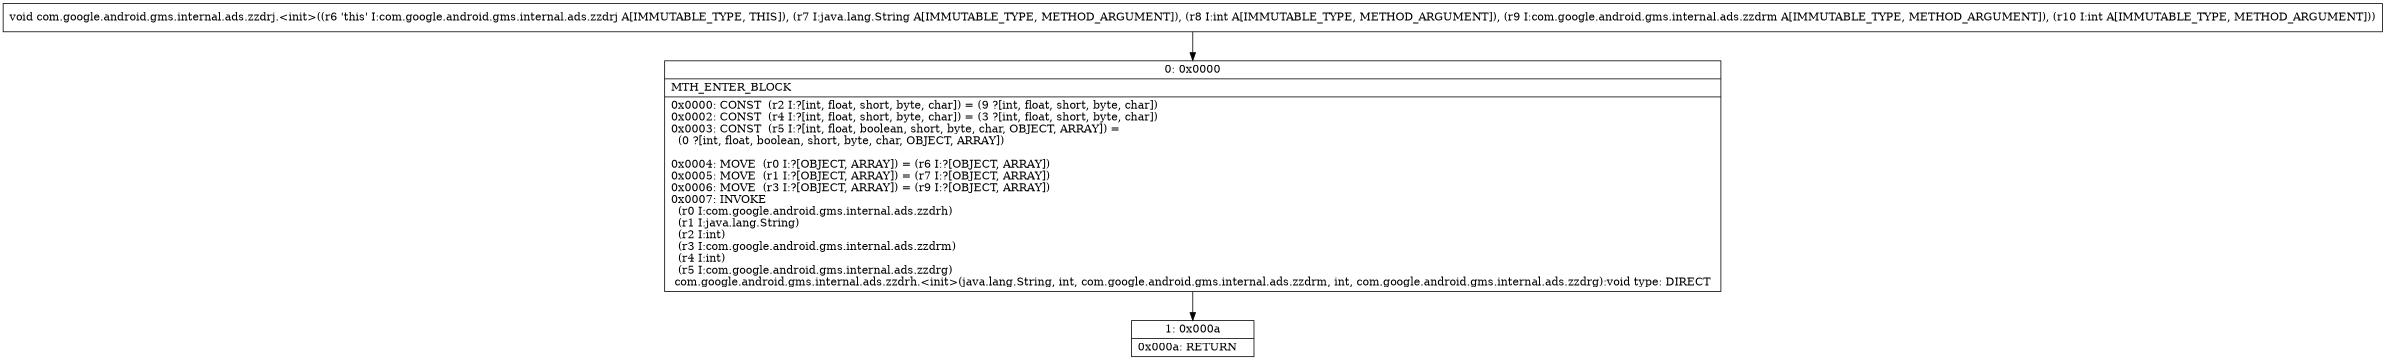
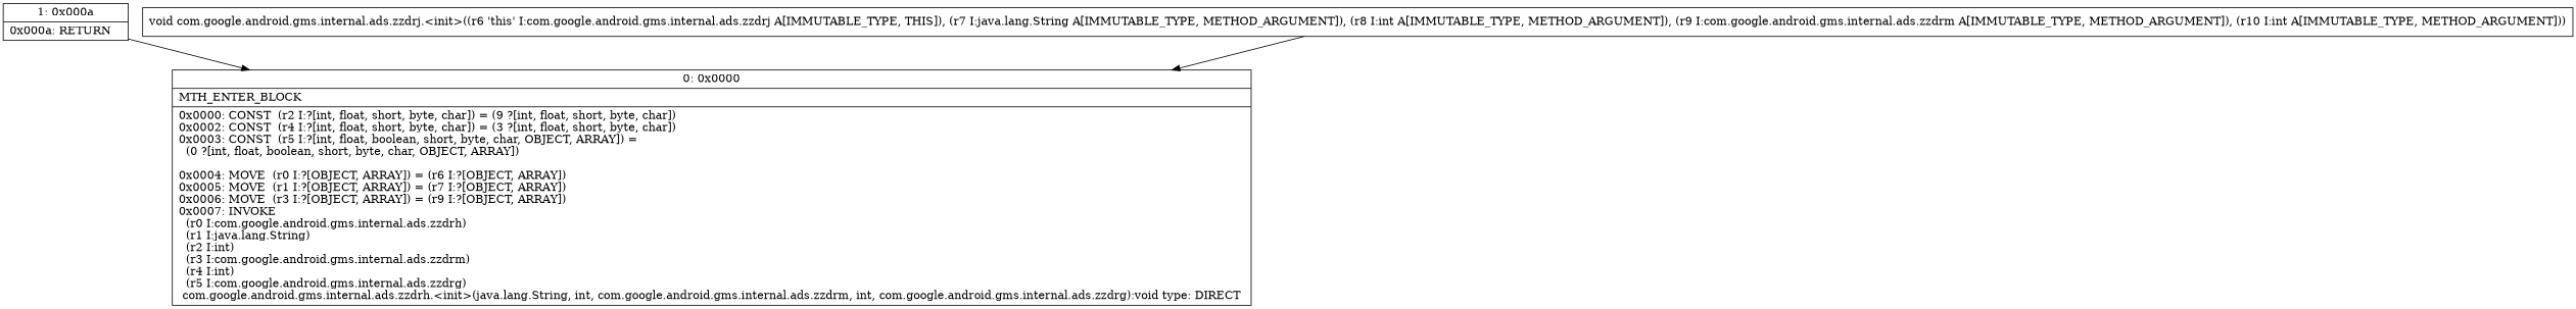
  digraph {
    node [shape=record]
    n1 [label="{0\:\ 0x0000|MTH_ENTER_BLOCK\l|0x0000: CONST  (r2 I:?[int, float, short, byte, char]) = (9 ?[int, float, short, byte, char]) \l0x0002: CONST  (r4 I:?[int, float, short, byte, char]) = (3 ?[int, float, short, byte, char]) \l0x0003: CONST  (r5 I:?[int, float, boolean, short, byte, char, OBJECT, ARRAY]) = \l  (0 ?[int, float, boolean, short, byte, char, OBJECT, ARRAY])\l \l0x0004: MOVE  (r0 I:?[OBJECT, ARRAY]) = (r6 I:?[OBJECT, ARRAY]) \l0x0005: MOVE  (r1 I:?[OBJECT, ARRAY]) = (r7 I:?[OBJECT, ARRAY]) \l0x0006: MOVE  (r3 I:?[OBJECT, ARRAY]) = (r9 I:?[OBJECT, ARRAY]) \l0x0007: INVOKE  \l  (r0 I:com.google.android.gms.internal.ads.zzdrh)\l  (r1 I:java.lang.String)\l  (r2 I:int)\l  (r3 I:com.google.android.gms.internal.ads.zzdrm)\l  (r4 I:int)\l  (r5 I:com.google.android.gms.internal.ads.zzdrg)\l com.google.android.gms.internal.ads.zzdrh.\<init\>(java.lang.String, int, com.google.android.gms.internal.ads.zzdrm, int, com.google.android.gms.internal.ads.zzdrg):void type: DIRECT \l}"]
    n2 [label="{1\:\ 0x000a|0x000a: RETURN   \l}"]
    n3 [label="{void com.google.android.gms.internal.ads.zzdrj.\<init\>((r6 'this' I:com.google.android.gms.internal.ads.zzdrj A[IMMUTABLE_TYPE, THIS]), (r7 I:java.lang.String A[IMMUTABLE_TYPE, METHOD_ARGUMENT]), (r8 I:int A[IMMUTABLE_TYPE, METHOD_ARGUMENT]), (r9 I:com.google.android.gms.internal.ads.zzdrm A[IMMUTABLE_TYPE, METHOD_ARGUMENT]), (r10 I:int A[IMMUTABLE_TYPE, METHOD_ARGUMENT])) }"]
-   n1 -> n2
+   n2 -> n1
    n3 -> n1
  }
